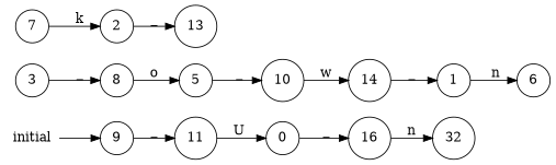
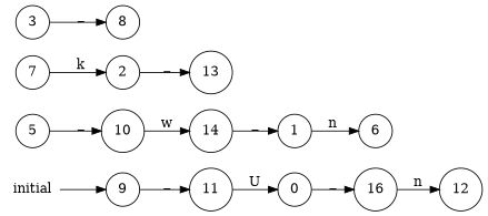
  digraph {
    rankdir=LR
    node [shape=circle]
    n1 [label=16]
    0
-   12 [label=32]
+   12
    1
    6
    2
    13
    3
    8
    5
    10
    14
    7
    9
    11
    initial [shape=plaintext]
    n1 -> 12 [label=n]
    0 -> n1 [label=_]
    1 -> 6 [label=n]
    2 -> 13 [label=_]
    3 -> 8 [label=_]
-   8 -> 5 [label=o]
    5 -> 10 [label=_]
    10 -> 14 [label=w]
    14 -> 1 [label=_]
    7 -> 2 [label=k]
    9 -> 11 [label=_]
    11 -> 0 [label=U]
    initial -> 9
  }
